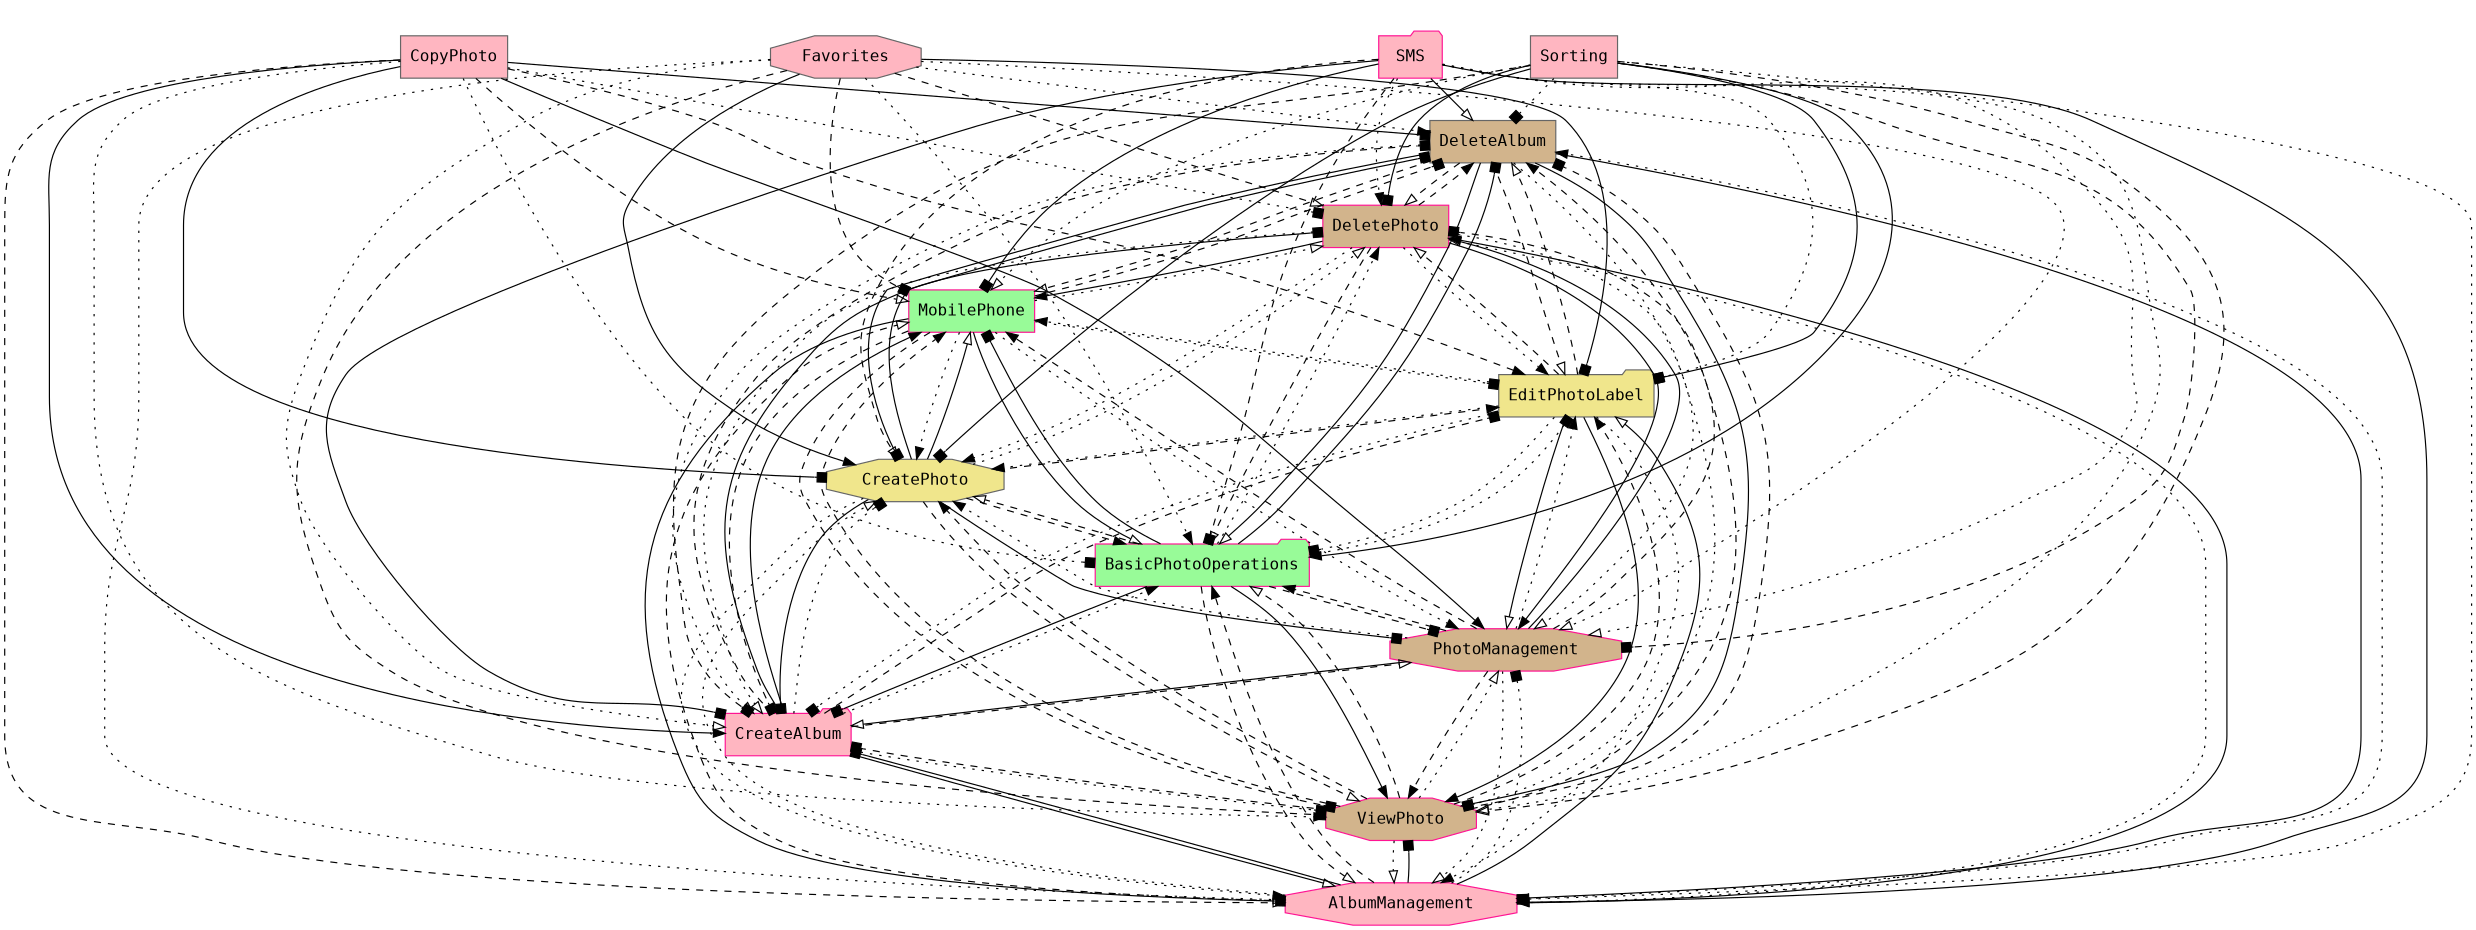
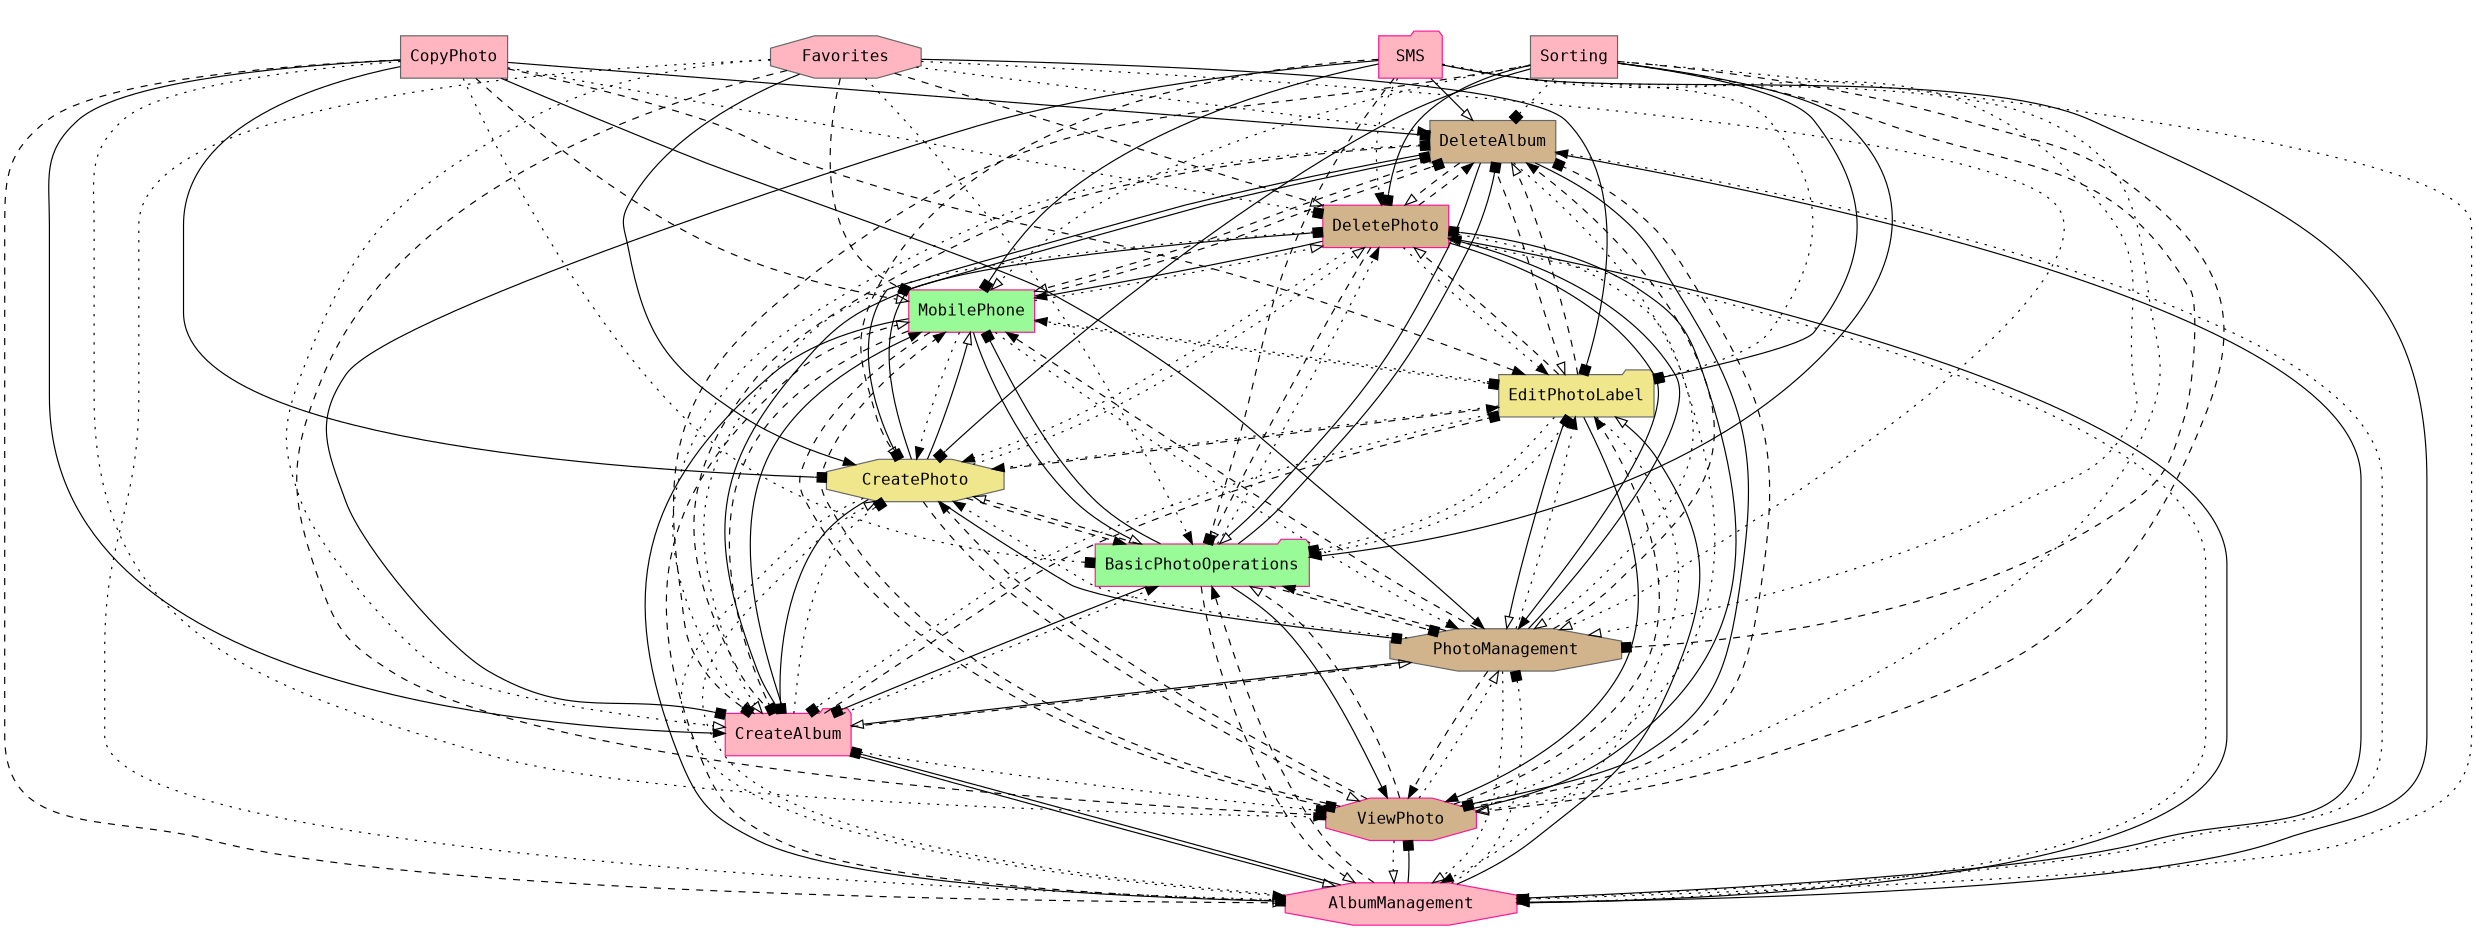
  digraph {
    fontname="DejaVu Sans Mono"
    rankdir=TB
    node [color=deeppink fillcolor=lightpink fontname="DejaVu Sans Mono" shape=box style=filled]
    edge [arrowhead=box fontname="DejaVu Sans Mono" style=dotted]
    n1 [color=gray40 fillcolor=tan label=DeleteAlbum]
    n2 [fillcolor=tan label=DeletePhoto]
    n3 [label=AlbumManagement shape=octagon]
    n4 [fillcolor=tan label=ViewPhoto shape=octagon]
    n5 [label=CreateAlbum shape=folder]
-   n6 [fillcolor=tan label=PhotoManagement shape=octagon]
+   n6 [color=gray40 fillcolor=tan label=PhotoManagement shape=octagon]
    n7 [fillcolor=palegreen label=BasicPhotoOperations shape=folder]
    n8 [color=gray40 fillcolor=khaki label=CreatePhoto shape=octagon]
    n9 [color=gray40 fillcolor=khaki label=EditPhotoLabel shape=folder]
    n10 [fillcolor=palegreen label=MobilePhone]
    n11 [color=gray40 label=CopyPhoto]
    n12 [color=gray40 label=Favorites shape=octagon]
    n13 [color=gray40 label=Sorting]
    n14 [label=SMS shape=folder]
    n1 -> n2 [arrowhead=onormal style=dashed]
    n1 -> n3 [arrowhead=normal style=solid]
    n1 -> n4 [arrowhead=onormal style=solid]
    n1 -> n5 [arrowhead=onormal]
    n1 -> n6 [arrowhead=onormal]
    n1 -> n7 [arrowhead=onormal style=solid]
    n1 -> n8 [style=solid]
    n1 -> n9 [arrowhead=onormal style=dashed]
    n1 -> n10 [arrowhead=onormal style=dashed]
    n2 -> n1 [arrowhead=normal style=dashed]
    n2 -> n3 [arrowhead=normal]
    n2 -> n4
    n2 -> n5 [arrowhead=onormal]
    n2 -> n6 [arrowhead=normal style=solid]
    n2 -> n7 [arrowhead=onormal style=dashed]
    n2 -> n8 [arrowhead=normal]
    n2 -> n9 [arrowhead=normal]
    n2 -> n10 [arrowhead=normal style=solid]
    n3 -> n1 [arrowhead=normal]
    n3 -> n2 [arrowhead=normal style=solid]
    n3 -> n4 [style=solid]
    n3 -> n5 [style=solid]
    n3 -> n6
    n3 -> n7 [arrowhead=normal style=dashed]
    n3 -> n8 [arrowhead=onormal]
    n3 -> n9 [arrowhead=onormal style=solid]
    n3 -> n10 [arrowhead=onormal style=dashed]
    n4 -> n1 [style=dashed]
-   n4 -> n2 [style=dashed]
+   n4 -> n2 [style=solid]
    n4 -> n3 [arrowhead=onormal]
-   n4 -> n5 [style=dashed]
    n4 -> n6 [arrowhead=onormal]
    n4 -> n7 [arrowhead=onormal style=dashed]
    n4 -> n8 [arrowhead=normal style=dashed]
    n4 -> n9 [arrowhead=normal style=dashed]
    n4 -> n10 [arrowhead=normal style=dashed]
    n5 -> n1 [style=dashed]
    n5 -> n2 [style=solid]
    n5 -> n3 [arrowhead=onormal style=solid]
    n5 -> n4
    n5 -> n6 [arrowhead=onormal style=dashed]
    n5 -> n7 [arrowhead=normal]
    n5 -> n8
    n5 -> n9 [style=dashed]
    n5 -> n10 [arrowhead=normal style=solid]
    n6 -> n1 [arrowhead=normal style=dashed]
    n6 -> n2 [arrowhead=onormal style=solid]
    n6 -> n3 [arrowhead=onormal]
    n6 -> n4 [arrowhead=normal style=dashed]
    n6 -> n5 [arrowhead=onormal style=solid]
    n6 -> n7 [arrowhead=normal style=dashed]
    n6 -> n8 [arrowhead=normal]
    n6 -> n9 [arrowhead=normal]
    n6 -> n10 [arrowhead=normal style=dashed]
    n7 -> n1 [style=solid]
    n7 -> n2 [arrowhead=normal]
    n7 -> n3 [arrowhead=onormal style=dashed]
    n7 -> n4 [arrowhead=normal style=solid]
    n7 -> n5 [style=solid]
    n7 -> n6 [style=dashed]
    n7 -> n8 [arrowhead=onormal style=dashed]
    n7 -> n9
    n7 -> n10 [style=solid]
    n8 -> n1 [style=solid]
    n8 -> n2 [arrowhead=onormal]
    n8 -> n3 [arrowhead=normal]
    n8 -> n4 [arrowhead=onormal style=dashed]
    n8 -> n5 [style=solid]
    n8 -> n6 [style=solid]
    n8 -> n7 [arrowhead=normal style=dashed]
    n8 -> n9 [arrowhead=normal style=dashed]
    n8 -> n10 [arrowhead=onormal style=solid]
    n9 -> n1 [arrowhead=onormal style=dashed]
    n9 -> n2 [arrowhead=onormal style=dashed]
    n9 -> n3 [arrowhead=normal]
    n9 -> n4 [arrowhead=normal style=solid]
    n9 -> n5
    n9 -> n6 [arrowhead=onormal style=solid]
    n9 -> n7
    n9 -> n8 [arrowhead=normal]
    n9 -> n10 [arrowhead=normal]
    n10 -> n1 [style=dashed]
    n10 -> n2 [arrowhead=onormal]
    n10 -> n3 [style=solid]
    n10 -> n4 [style=dashed]
    n10 -> n5 [style=dashed]
    n10 -> n6 [arrowhead=normal]
    n10 -> n7 [arrowhead=onormal style=solid]
    n10 -> n8 [arrowhead=normal]
    n10 -> n9
    n11 -> n1 [style=solid]
    n11 -> n2
    n11 -> n3 [arrowhead=onormal style=dashed]
    n11 -> n4 [arrowhead=normal]
    n11 -> n5 [arrowhead=normal style=solid]
    n11 -> n6 [arrowhead=normal style=solid]
    n11 -> n7
    n11 -> n8 [style=solid]
    n11 -> n9 [arrowhead=normal style=dashed]
    n11 -> n10 [arrowhead=onormal style=dashed]
    n12 -> n1 [arrowhead=normal]
    n12 -> n2 [arrowhead=onormal style=dashed]
    n12 -> n3 [arrowhead=onormal]
    n12 -> n4 [style=dashed]
    n12 -> n5 [arrowhead=onormal]
    n12 -> n6 [arrowhead=onormal]
    n12 -> n7 [arrowhead=normal]
    n12 -> n8 [arrowhead=normal style=solid]
    n12 -> n9 [style=solid]
    n12 -> n10 [style=dashed]
    n13 -> n1
    n13 -> n2 [style=solid]
    n13 -> n3
    n13 -> n4 [arrowhead=onormal style=dashed]
    n13 -> n5 [style=dashed]
    n13 -> n6 [style=dashed]
    n13 -> n7 [arrowhead=normal style=solid]
    n13 -> n8 [style=solid]
    n13 -> n9 [style=solid]
    n13 -> n10 [arrowhead=onormal]
    n14 -> n1 [arrowhead=onormal style=solid]
    n14 -> n2 [arrowhead=normal]
    n14 -> n3 [arrowhead=onormal style=solid]
    n14 -> n4 [arrowhead=onormal]
    n14 -> n5 [style=solid]
    n14 -> n6 [arrowhead=onormal]
    n14 -> n7 [style=dashed]
    n14 -> n8 [arrowhead=onormal style=dashed]
    n14 -> n9
    n14 -> n10 [style=solid]
  }
